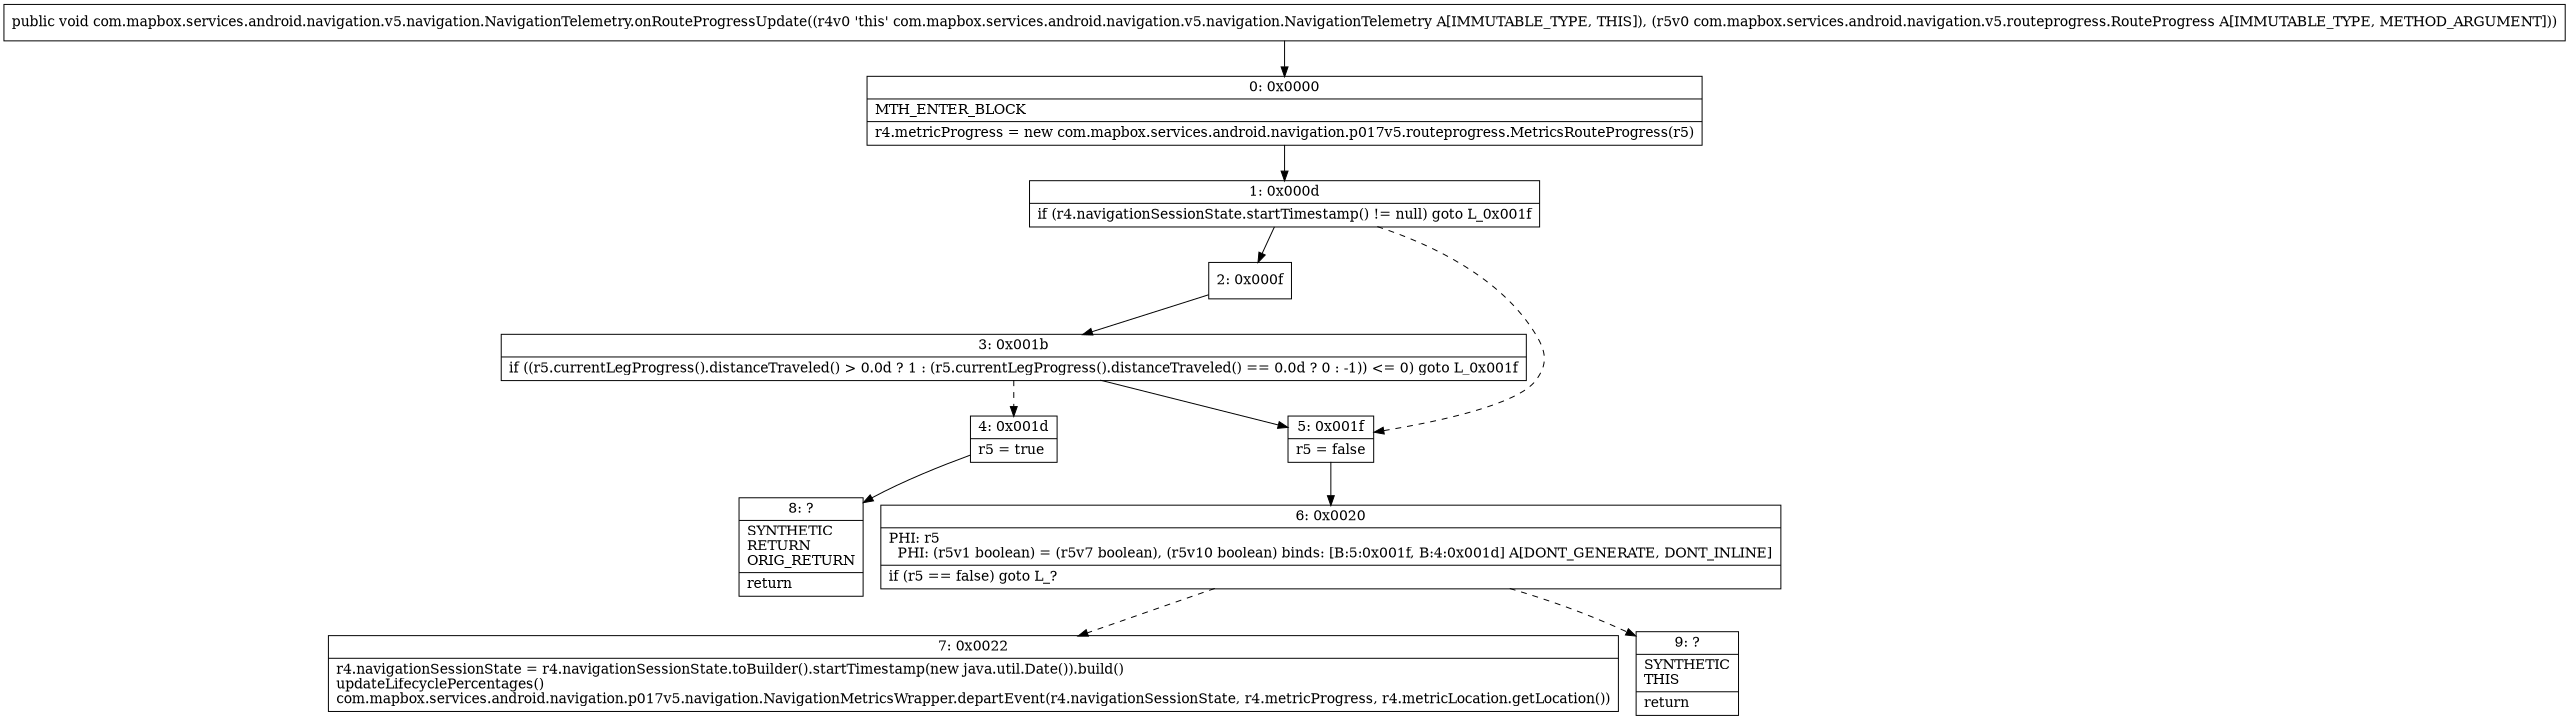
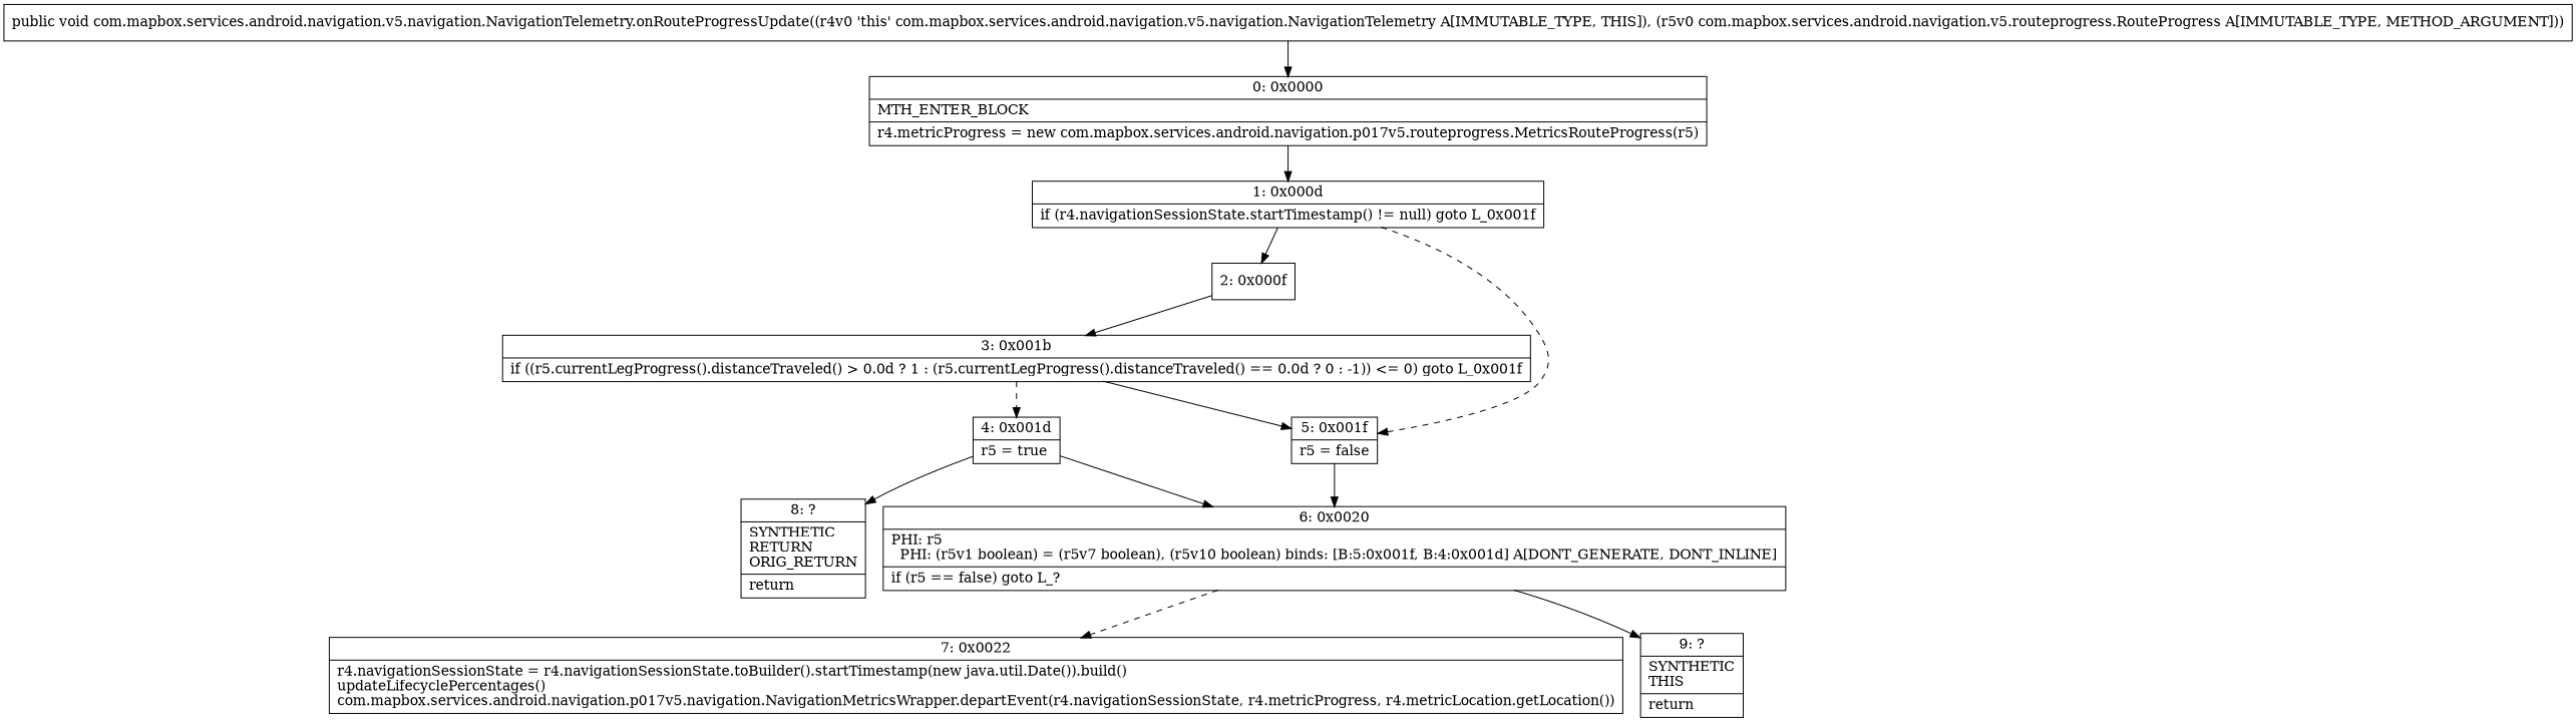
  digraph {
    node [shape=record]
    n1 [label="{0\:\ 0x0000|MTH_ENTER_BLOCK\l|r4.metricProgress = new com.mapbox.services.android.navigation.p017v5.routeprogress.MetricsRouteProgress(r5)\l}"]
    n2 [label="{1\:\ 0x000d|if (r4.navigationSessionState.startTimestamp() != null) goto L_0x001f\l}"]
    n3 [label="{2\:\ 0x000f}"]
    n4 [label="{5\:\ 0x001f|r5 = false\l}"]
    n5 [label="{3\:\ 0x001b|if ((r5.currentLegProgress().distanceTraveled() \> 0.0d ? 1 : (r5.currentLegProgress().distanceTraveled() == 0.0d ? 0 : \-1)) \<= 0) goto L_0x001f\l}"]
    n6 [label="{6\:\ 0x0020|PHI: r5 \l  PHI: (r5v1 boolean) = (r5v7 boolean), (r5v10 boolean) binds: [B:5:0x001f, B:4:0x001d] A[DONT_GENERATE, DONT_INLINE]\l|if (r5 == false) goto L_?\l}"]
    n7 [label="{4\:\ 0x001d|r5 = true\l}"]
    n8 [label="{8\:\ ?|SYNTHETIC\lRETURN\lORIG_RETURN\l|return\l}"]
    n9 [label="{7\:\ 0x0022|r4.navigationSessionState = r4.navigationSessionState.toBuilder().startTimestamp(new java.util.Date()).build()\lupdateLifecyclePercentages()\lcom.mapbox.services.android.navigation.p017v5.navigation.NavigationMetricsWrapper.departEvent(r4.navigationSessionState, r4.metricProgress, r4.metricLocation.getLocation())\l}"]
    n10 [label="{9\:\ ?|SYNTHETIC\lTHIS\l|return\l}"]
    n11 [label="{public void com.mapbox.services.android.navigation.v5.navigation.NavigationTelemetry.onRouteProgressUpdate((r4v0 'this' com.mapbox.services.android.navigation.v5.navigation.NavigationTelemetry A[IMMUTABLE_TYPE, THIS]), (r5v0 com.mapbox.services.android.navigation.v5.routeprogress.RouteProgress A[IMMUTABLE_TYPE, METHOD_ARGUMENT])) }"]
    n1 -> n2
    n2 -> n3 [style=solid]
    n2 -> n4 [style=dashed]
    n3 -> n5
    n4 -> n6
    n5 -> n4
    n5 -> n7 [style=dashed]
    n6 -> n9 [style=dashed]
-   n6 -> n10 [style=dashed]
+   n6 -> n10
+   n7 -> n6
    n7 -> n8
    n11 -> n1
  }
